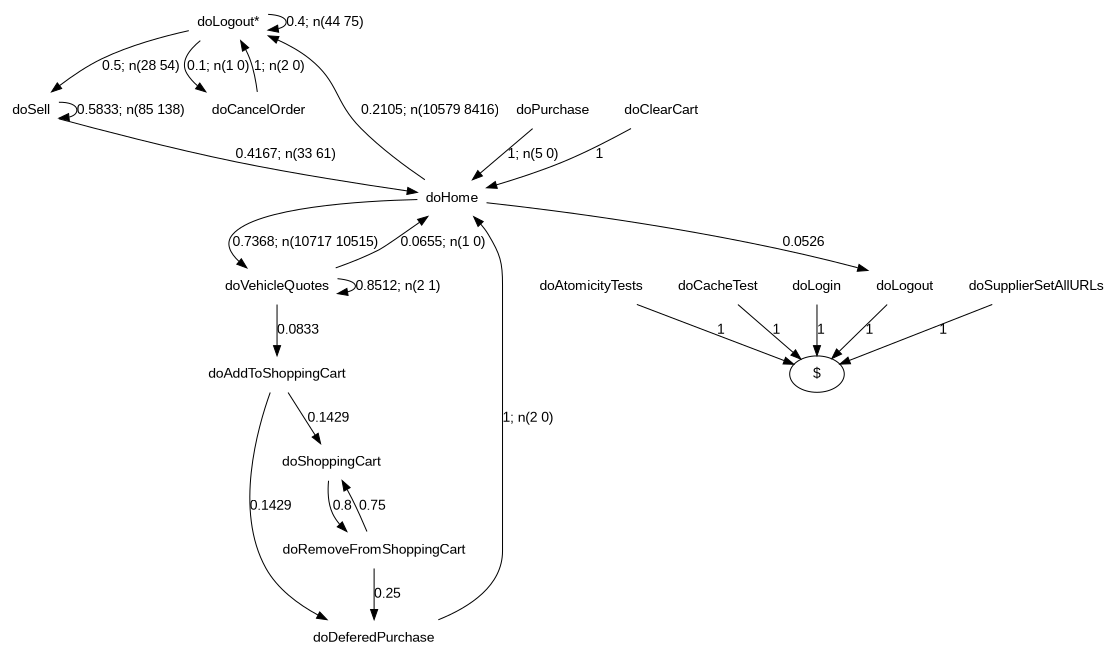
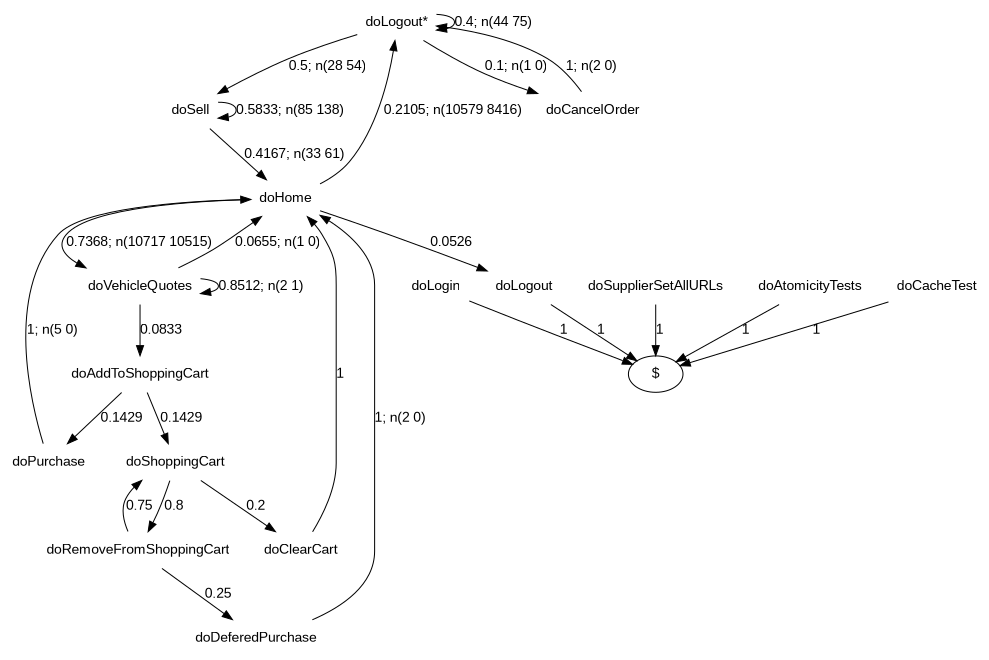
  digraph {
    fontname="Liberation Sans"
    node [fontname="Liberation Sans" shape=none]
    edge [fontname="Liberation Sans" style=solid]
    n1 [label="doLogout*"]
    n2 [label=doSell]
    n3 [label=doCancelOrder]
    n4 [label=doHome]
    n5 [label=doSupplierSetAllURLs]
    "$" [shape=""]
    n7 [label=doAtomicityTests]
    n8 [label=doCacheTest]
    n9 [label=doLogin]
    n10 [label=doVehicleQuotes]
    n11 [label=doAddToShoppingCart]
    n12 [label=doShoppingCart]
    n13 [label=doPurchase]
    n14 [label=doLogout]
    n15 [label=doClearCart]
    n16 [label=doRemoveFromShoppingCart]
    n17 [label=doDeferedPurchase]
    n1 -> n1 [label="0.4; n(44 75)"]
    n1 -> n2 [label="0.5; n(28 54)"]
    n1 -> n3 [label="0.1; n(1 0)"]
    n2 -> n2 [label="0.5833; n(85 138)"]
    n2 -> n4 [label="0.4167; n(33 61)"]
    n3 -> n1 [label="1; n(2 0)"]
    n4 -> n1 [label="0.2105; n(10579 8416)"]
    n4 -> n10 [label="0.7368; n(10717 10515)"]
    n4 -> n14 [label=0.0526]
    n5 -> "$" [label=1]
    n7 -> "$" [label=1]
    n8 -> "$" [label=1]
    n9 -> "$" [label=1]
    n10 -> n4 [label="0.0655; n(1 0)"]
    n10 -> n10 [label="0.8512; n(2 1)"]
    n10 -> n11 [label=0.0833]
    n11 -> n12 [label=0.1429]
-   n11 -> n17 [label=0.1429]
+   n11 -> n13 [label=0.1429]
+   n12 -> n15 [label=0.2]
    n12 -> n16 [label=0.8]
    n13 -> n4 [label="1; n(5 0)"]
    n14 -> "$" [label=1]
    n15 -> n4 [label=1]
    n16 -> n12 [label=0.75]
    n16 -> n17 [label=0.25]
    n17 -> n4 [label="1; n(2 0)"]
  }
